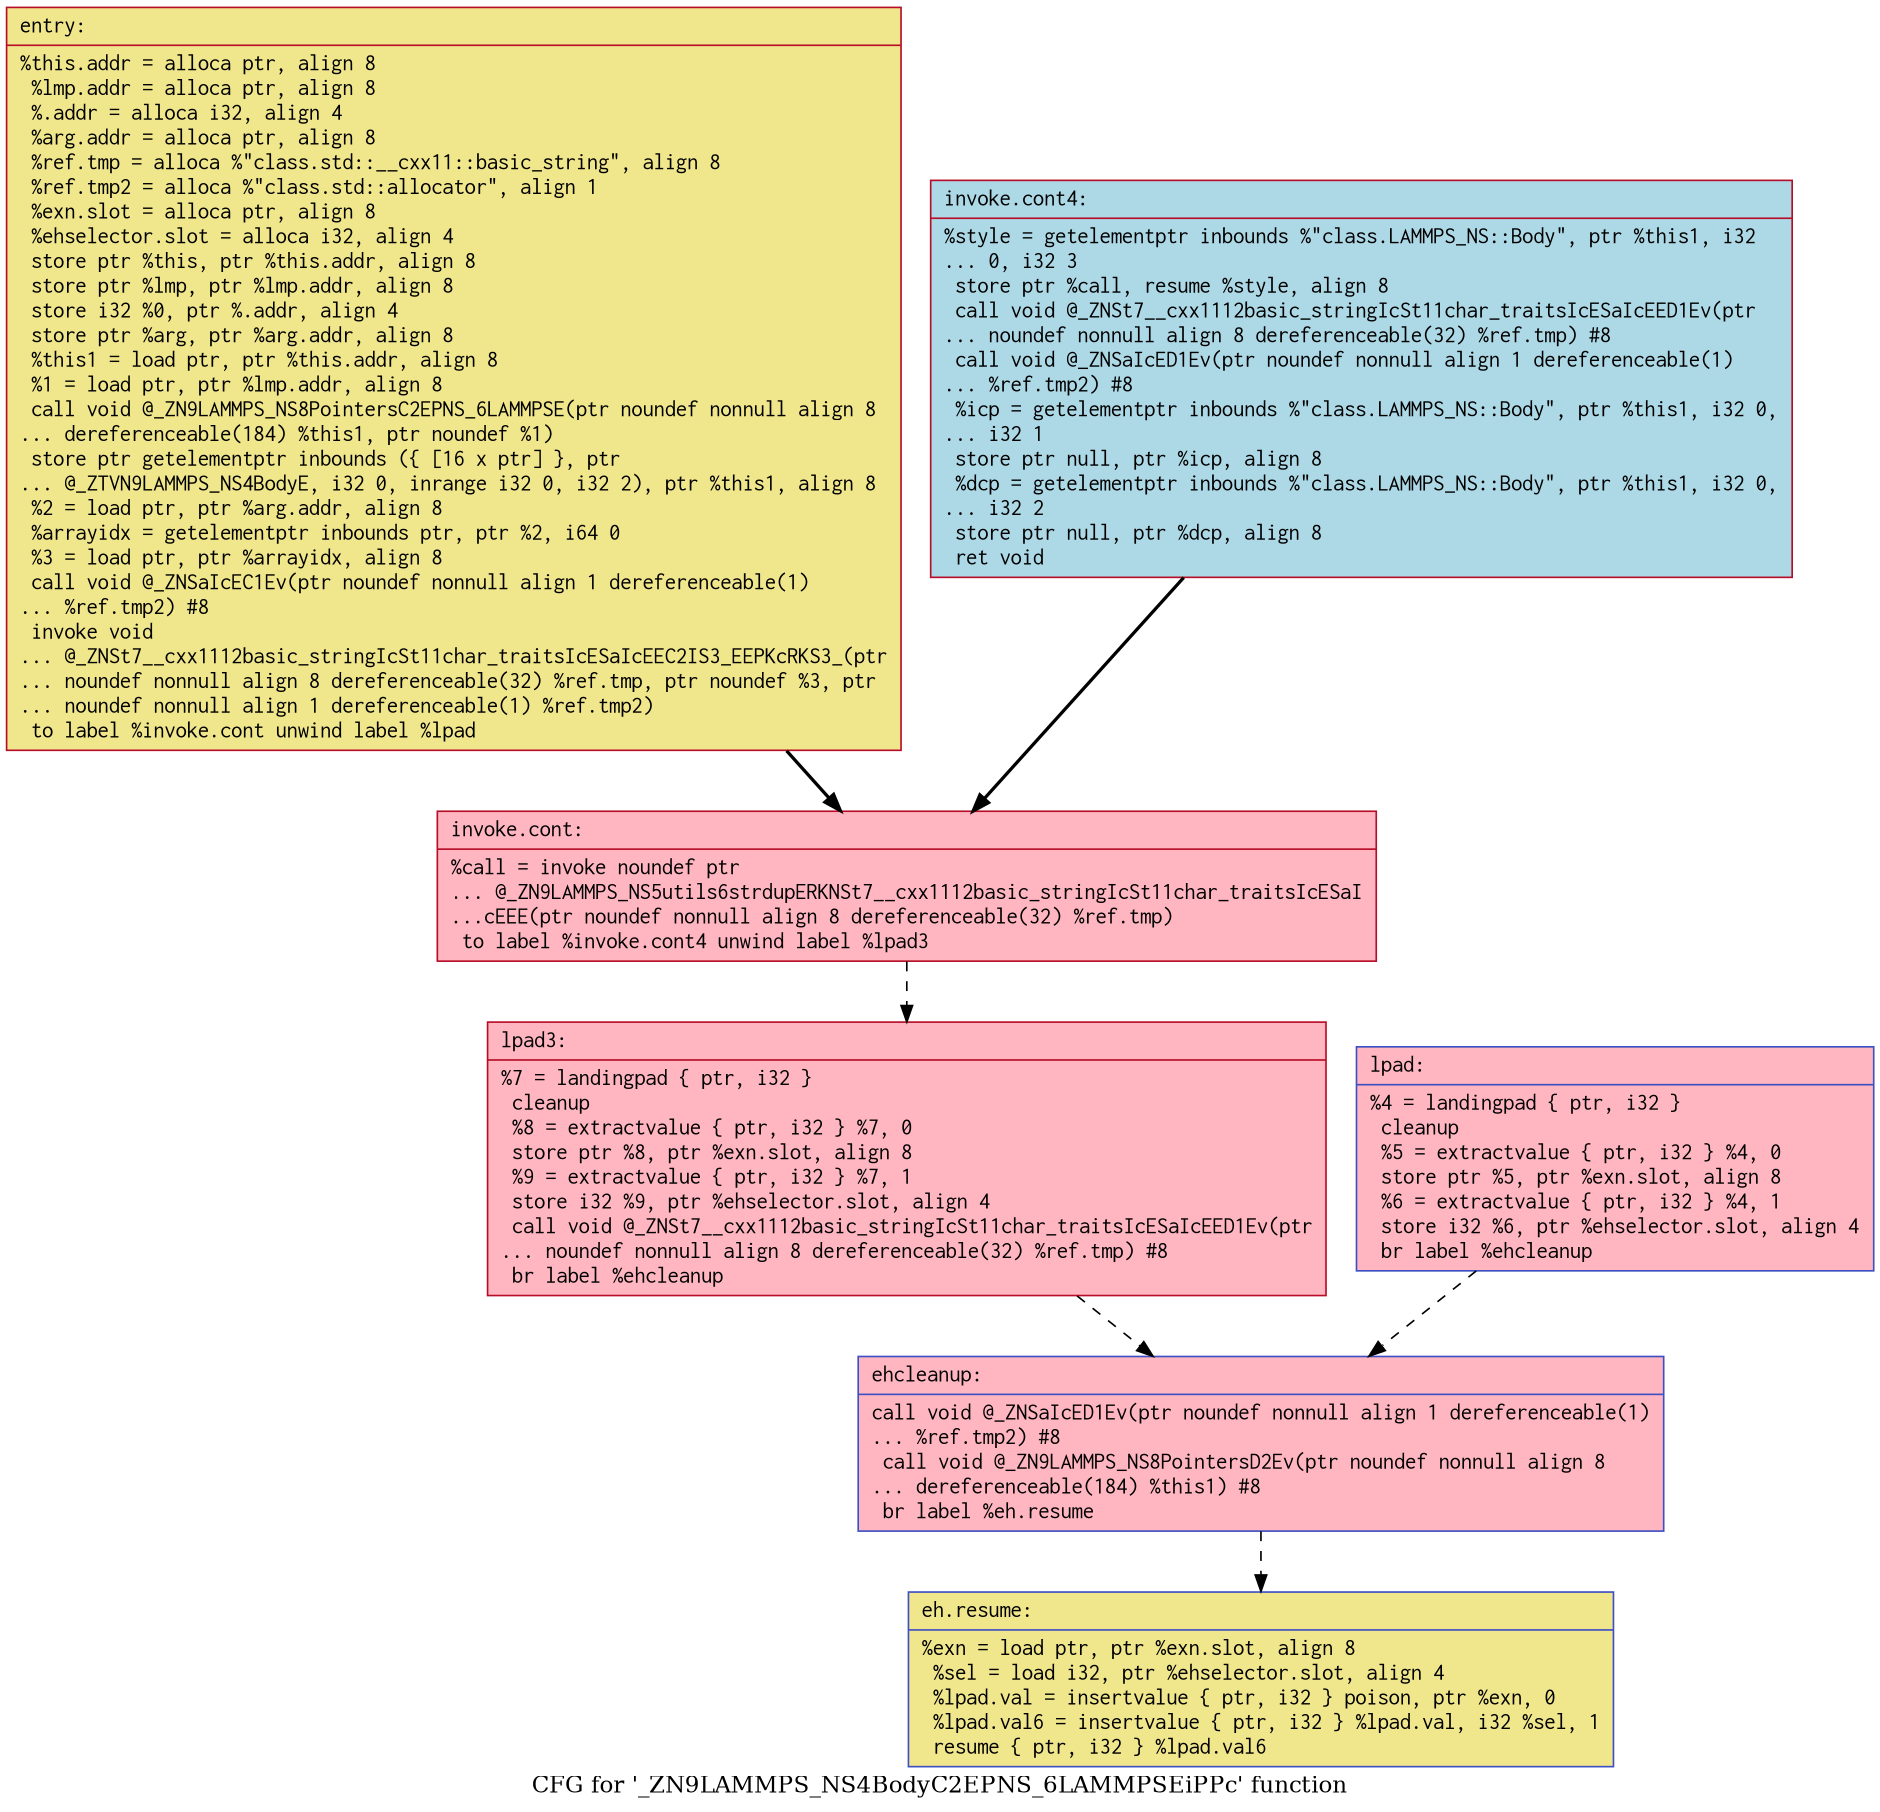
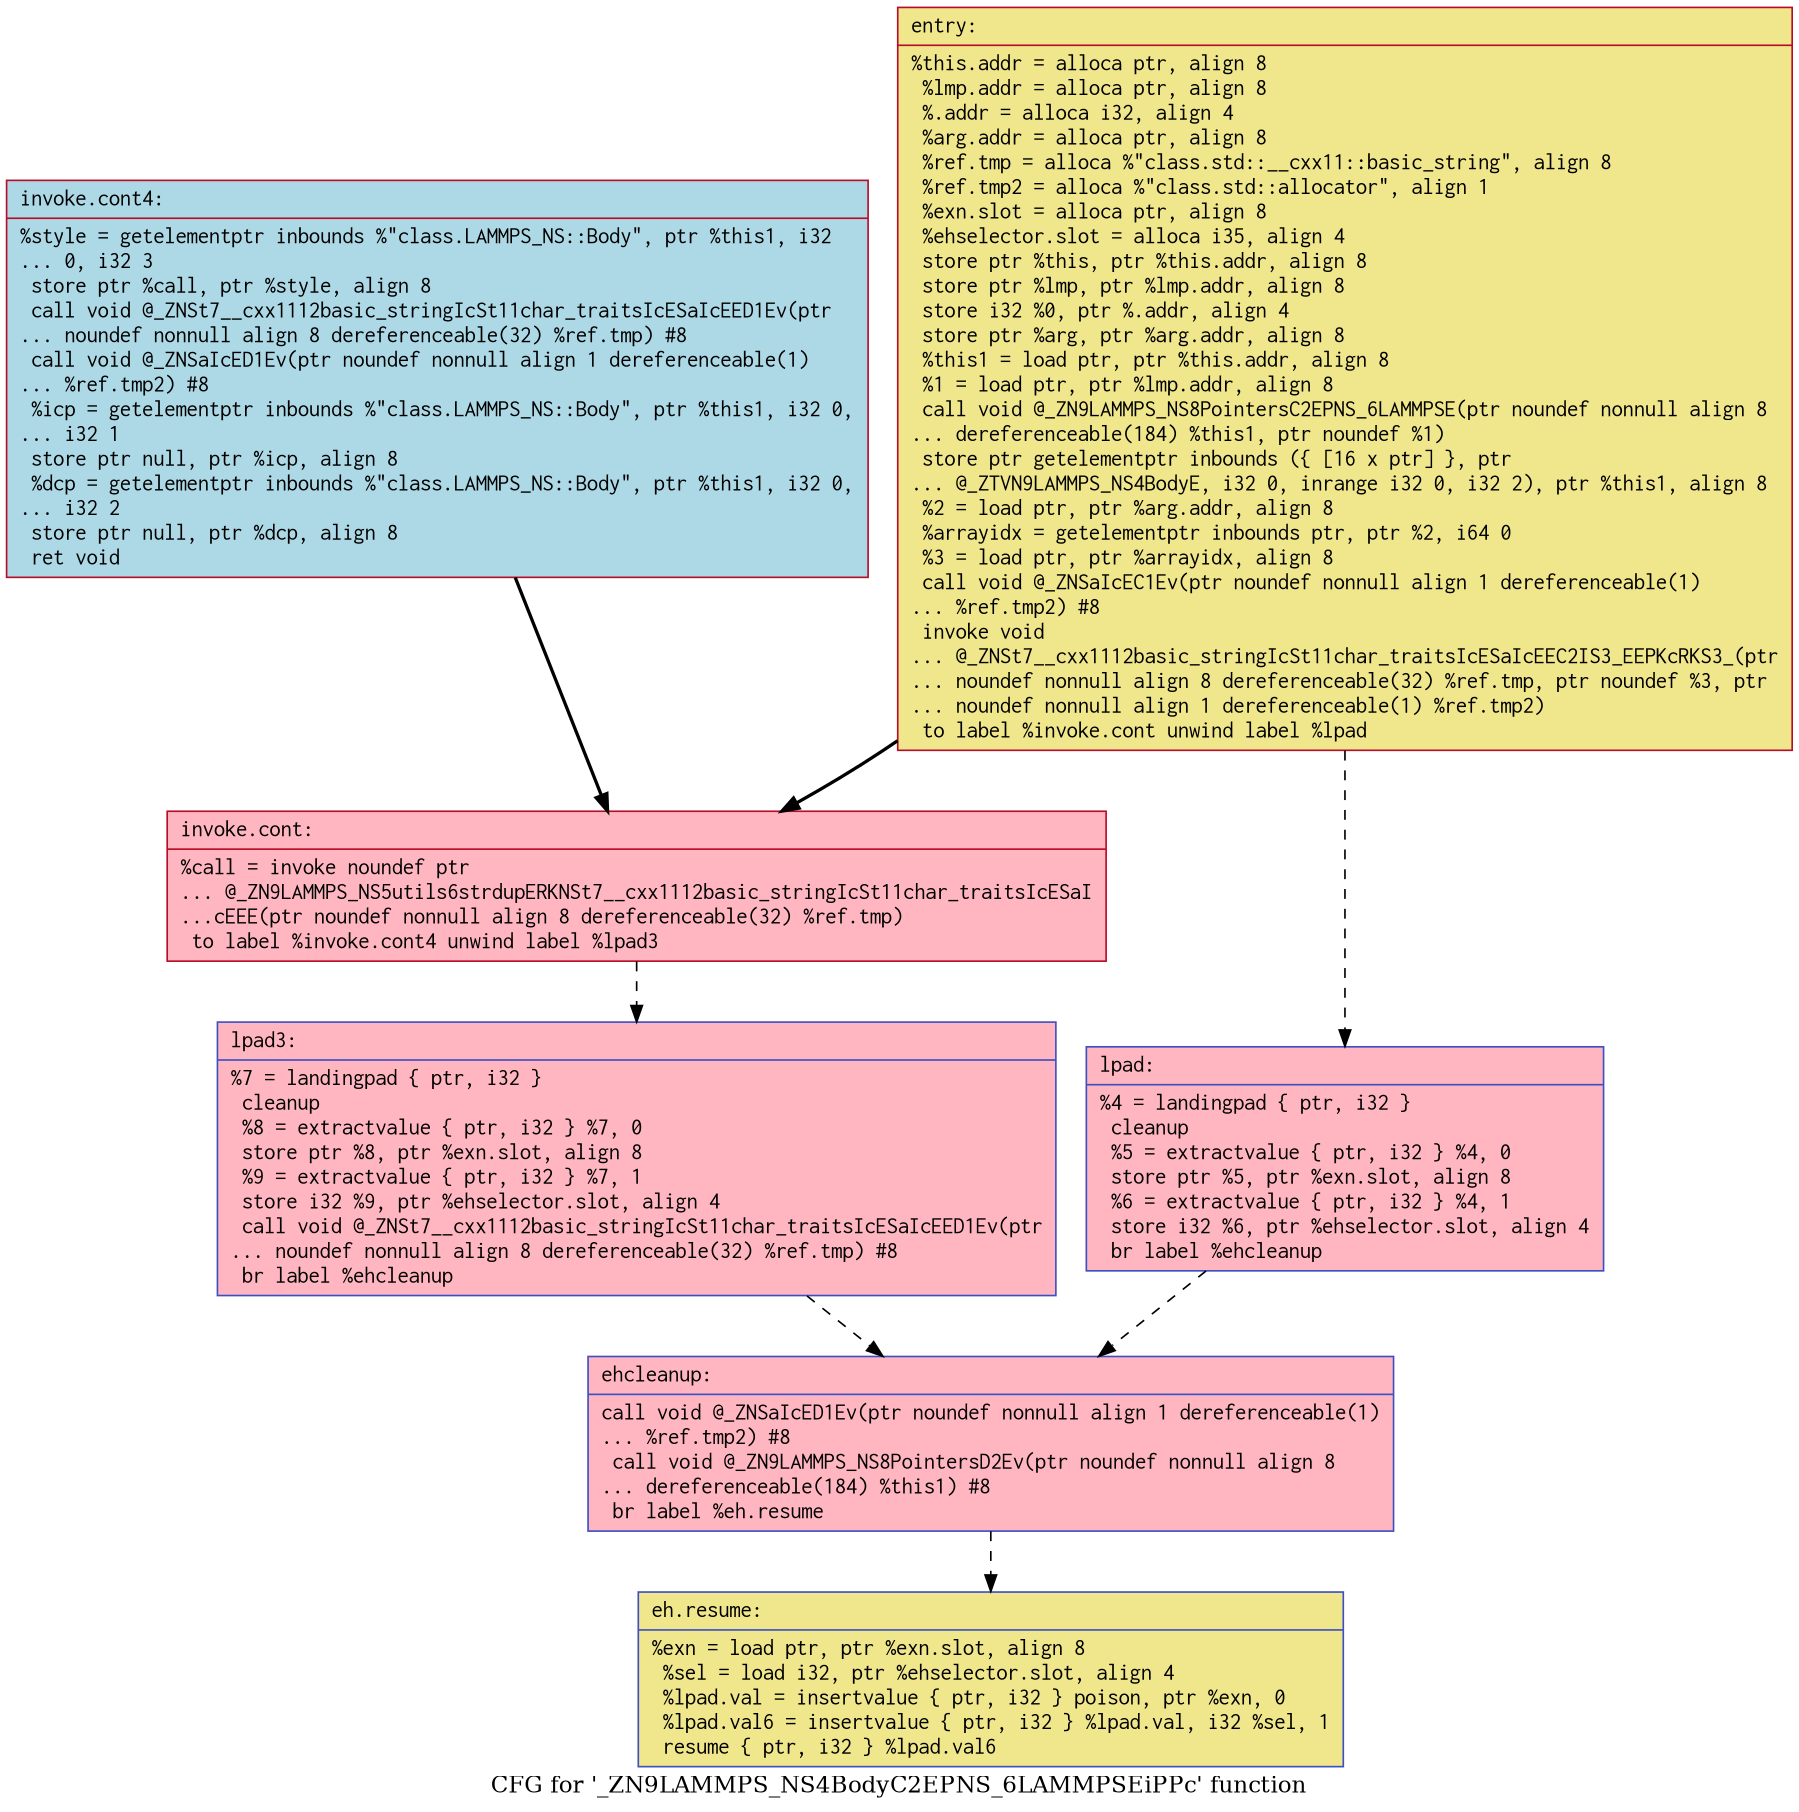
  digraph {
    label="CFG for '_ZN9LAMMPS_NS4BodyC2EPNS_6LAMMPSEiPPc' function"
    node [color="#3d50c3ff" fillcolor=lightpink fontname=Courier shape=record style=filled]
    edge [style=dashed]
-   n1 [color="#b70d28ff" fillcolor=khaki label="{entry:\l|  %this.addr = alloca ptr, align 8\l  %lmp.addr = alloca ptr, align 8\l  %.addr = alloca i32, align 4\l  %arg.addr = alloca ptr, align 8\l  %ref.tmp = alloca %\"class.std::__cxx11::basic_string\", align 8\l  %ref.tmp2 = alloca %\"class.std::allocator\", align 1\l  %exn.slot = alloca ptr, align 8\l  %ehselector.slot = alloca i32, align 4\l  store ptr %this, ptr %this.addr, align 8\l  store ptr %lmp, ptr %lmp.addr, align 8\l  store i32 %0, ptr %.addr, align 4\l  store ptr %arg, ptr %arg.addr, align 8\l  %this1 = load ptr, ptr %this.addr, align 8\l  %1 = load ptr, ptr %lmp.addr, align 8\l  call void @_ZN9LAMMPS_NS8PointersC2EPNS_6LAMMPSE(ptr noundef nonnull align 8\l... dereferenceable(184) %this1, ptr noundef %1)\l  store ptr getelementptr inbounds (\{ [16 x ptr] \}, ptr\l... @_ZTVN9LAMMPS_NS4BodyE, i32 0, inrange i32 0, i32 2), ptr %this1, align 8\l  %2 = load ptr, ptr %arg.addr, align 8\l  %arrayidx = getelementptr inbounds ptr, ptr %2, i64 0\l  %3 = load ptr, ptr %arrayidx, align 8\l  call void @_ZNSaIcEC1Ev(ptr noundef nonnull align 1 dereferenceable(1)\l... %ref.tmp2) #8\l  invoke void\l... @_ZNSt7__cxx1112basic_stringIcSt11char_traitsIcESaIcEEC2IS3_EEPKcRKS3_(ptr\l... noundef nonnull align 8 dereferenceable(32) %ref.tmp, ptr noundef %3, ptr\l... noundef nonnull align 1 dereferenceable(1) %ref.tmp2)\l          to label %invoke.cont unwind label %lpad\l}"]
+   n1 [color="#b70d28ff" fillcolor=khaki label="{entry:\l|  %this.addr = alloca ptr, align 8\l  %lmp.addr = alloca ptr, align 8\l  %.addr = alloca i32, align 4\l  %arg.addr = alloca ptr, align 8\l  %ref.tmp = alloca %\"class.std::__cxx11::basic_string\", align 8\l  %ref.tmp2 = alloca %\"class.std::allocator\", align 1\l  %exn.slot = alloca ptr, align 8\l  %ehselector.slot = alloca i35, align 4\l  store ptr %this, ptr %this.addr, align 8\l  store ptr %lmp, ptr %lmp.addr, align 8\l  store i32 %0, ptr %.addr, align 4\l  store ptr %arg, ptr %arg.addr, align 8\l  %this1 = load ptr, ptr %this.addr, align 8\l  %1 = load ptr, ptr %lmp.addr, align 8\l  call void @_ZN9LAMMPS_NS8PointersC2EPNS_6LAMMPSE(ptr noundef nonnull align 8\l... dereferenceable(184) %this1, ptr noundef %1)\l  store ptr getelementptr inbounds (\{ [16 x ptr] \}, ptr\l... @_ZTVN9LAMMPS_NS4BodyE, i32 0, inrange i32 0, i32 2), ptr %this1, align 8\l  %2 = load ptr, ptr %arg.addr, align 8\l  %arrayidx = getelementptr inbounds ptr, ptr %2, i64 0\l  %3 = load ptr, ptr %arrayidx, align 8\l  call void @_ZNSaIcEC1Ev(ptr noundef nonnull align 1 dereferenceable(1)\l... %ref.tmp2) #8\l  invoke void\l... @_ZNSt7__cxx1112basic_stringIcSt11char_traitsIcESaIcEEC2IS3_EEPKcRKS3_(ptr\l... noundef nonnull align 8 dereferenceable(32) %ref.tmp, ptr noundef %3, ptr\l... noundef nonnull align 1 dereferenceable(1) %ref.tmp2)\l          to label %invoke.cont unwind label %lpad\l}"]
    n2 [color="#b70d28ff" label="{invoke.cont:\l|  %call = invoke noundef ptr\l... @_ZN9LAMMPS_NS5utils6strdupERKNSt7__cxx1112basic_stringIcSt11char_traitsIcESaI\l...cEEE(ptr noundef nonnull align 8 dereferenceable(32) %ref.tmp)\l          to label %invoke.cont4 unwind label %lpad3\l}"]
    n3 [label="{lpad:\l|  %4 = landingpad \{ ptr, i32 \}\l          cleanup\l  %5 = extractvalue \{ ptr, i32 \} %4, 0\l  store ptr %5, ptr %exn.slot, align 8\l  %6 = extractvalue \{ ptr, i32 \} %4, 1\l  store i32 %6, ptr %ehselector.slot, align 4\l  br label %ehcleanup\l}"]
-   n4 [color="#b70d28ff" label="{lpad3:\l|  %7 = landingpad \{ ptr, i32 \}\l          cleanup\l  %8 = extractvalue \{ ptr, i32 \} %7, 0\l  store ptr %8, ptr %exn.slot, align 8\l  %9 = extractvalue \{ ptr, i32 \} %7, 1\l  store i32 %9, ptr %ehselector.slot, align 4\l  call void @_ZNSt7__cxx1112basic_stringIcSt11char_traitsIcESaIcEED1Ev(ptr\l... noundef nonnull align 8 dereferenceable(32) %ref.tmp) #8\l  br label %ehcleanup\l}"]
+   n4 [label="{lpad3:\l|  %7 = landingpad \{ ptr, i32 \}\l          cleanup\l  %8 = extractvalue \{ ptr, i32 \} %7, 0\l  store ptr %8, ptr %exn.slot, align 8\l  %9 = extractvalue \{ ptr, i32 \} %7, 1\l  store i32 %9, ptr %ehselector.slot, align 4\l  call void @_ZNSt7__cxx1112basic_stringIcSt11char_traitsIcESaIcEED1Ev(ptr\l... noundef nonnull align 8 dereferenceable(32) %ref.tmp) #8\l  br label %ehcleanup\l}"]
    n5 [label="{ehcleanup:\l|  call void @_ZNSaIcED1Ev(ptr noundef nonnull align 1 dereferenceable(1)\l... %ref.tmp2) #8\l  call void @_ZN9LAMMPS_NS8PointersD2Ev(ptr noundef nonnull align 8\l... dereferenceable(184) %this1) #8\l  br label %eh.resume\l}"]
-   n6 [color="#b70d28ff" fillcolor=lightblue label="{invoke.cont4:\l|  %style = getelementptr inbounds %\"class.LAMMPS_NS::Body\", ptr %this1, i32\l... 0, i32 3\l  store ptr %call, resume %style, align 8\l  call void @_ZNSt7__cxx1112basic_stringIcSt11char_traitsIcESaIcEED1Ev(ptr\l... noundef nonnull align 8 dereferenceable(32) %ref.tmp) #8\l  call void @_ZNSaIcED1Ev(ptr noundef nonnull align 1 dereferenceable(1)\l... %ref.tmp2) #8\l  %icp = getelementptr inbounds %\"class.LAMMPS_NS::Body\", ptr %this1, i32 0,\l... i32 1\l  store ptr null, ptr %icp, align 8\l  %dcp = getelementptr inbounds %\"class.LAMMPS_NS::Body\", ptr %this1, i32 0,\l... i32 2\l  store ptr null, ptr %dcp, align 8\l  ret void\l}"]
+   n6 [color="#b70d28ff" fillcolor=lightblue label="{invoke.cont4:\l|  %style = getelementptr inbounds %\"class.LAMMPS_NS::Body\", ptr %this1, i32\l... 0, i32 3\l  store ptr %call, ptr %style, align 8\l  call void @_ZNSt7__cxx1112basic_stringIcSt11char_traitsIcESaIcEED1Ev(ptr\l... noundef nonnull align 8 dereferenceable(32) %ref.tmp) #8\l  call void @_ZNSaIcED1Ev(ptr noundef nonnull align 1 dereferenceable(1)\l... %ref.tmp2) #8\l  %icp = getelementptr inbounds %\"class.LAMMPS_NS::Body\", ptr %this1, i32 0,\l... i32 1\l  store ptr null, ptr %icp, align 8\l  %dcp = getelementptr inbounds %\"class.LAMMPS_NS::Body\", ptr %this1, i32 0,\l... i32 2\l  store ptr null, ptr %dcp, align 8\l  ret void\l}"]
    n7 [fillcolor=khaki label="{eh.resume:\l|  %exn = load ptr, ptr %exn.slot, align 8\l  %sel = load i32, ptr %ehselector.slot, align 4\l  %lpad.val = insertvalue \{ ptr, i32 \} poison, ptr %exn, 0\l  %lpad.val6 = insertvalue \{ ptr, i32 \} %lpad.val, i32 %sel, 1\l  resume \{ ptr, i32 \} %lpad.val6\l}"]
    n1 -> n2 [style=bold]
+   n1 -> n3
    n2 -> n4
    n3 -> n5
    n4 -> n5
    n5 -> n7
    n6 -> n2 [style=bold]
  }
